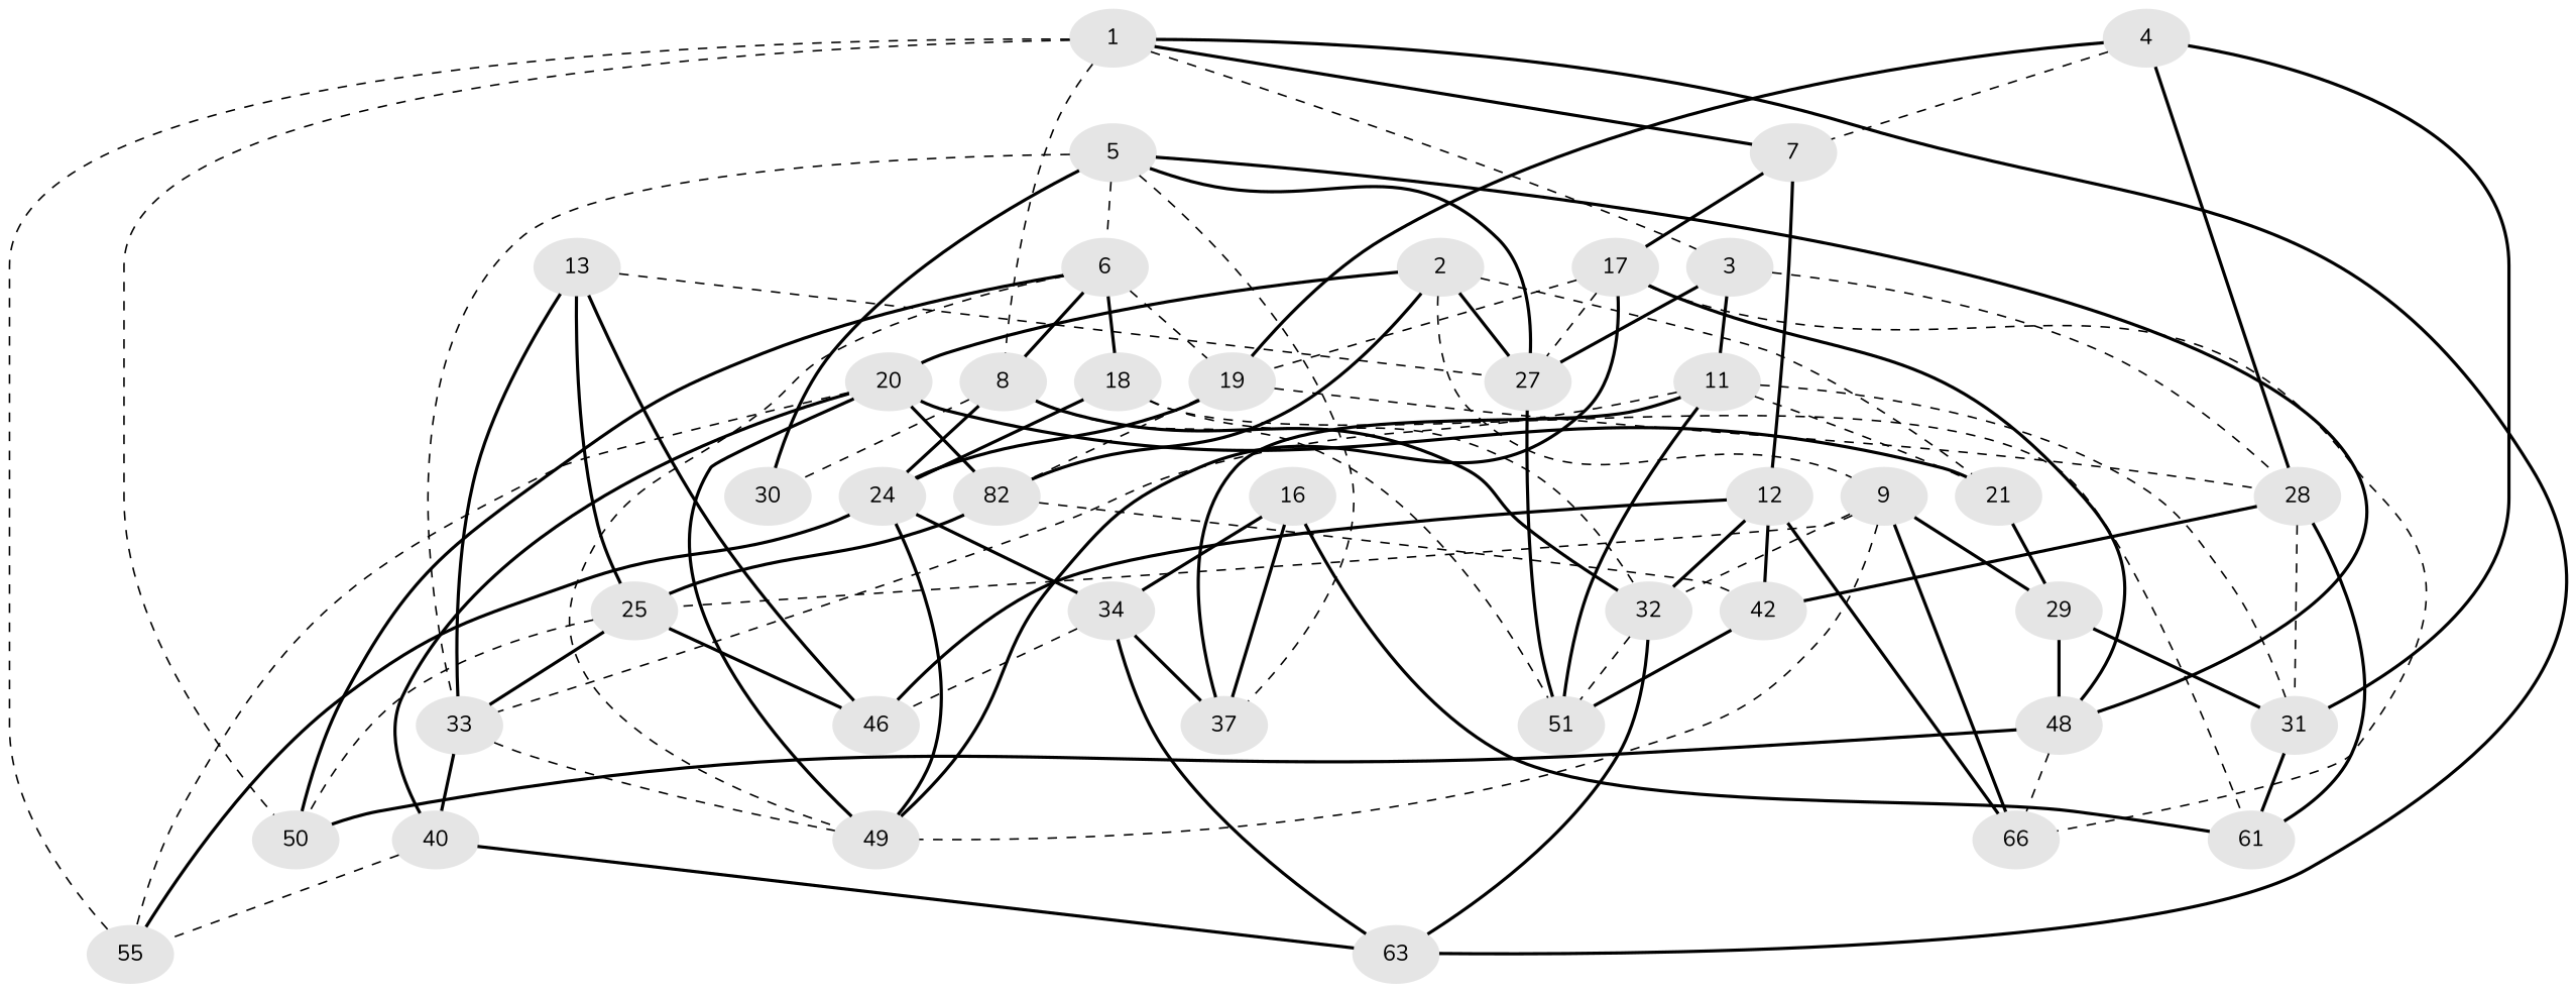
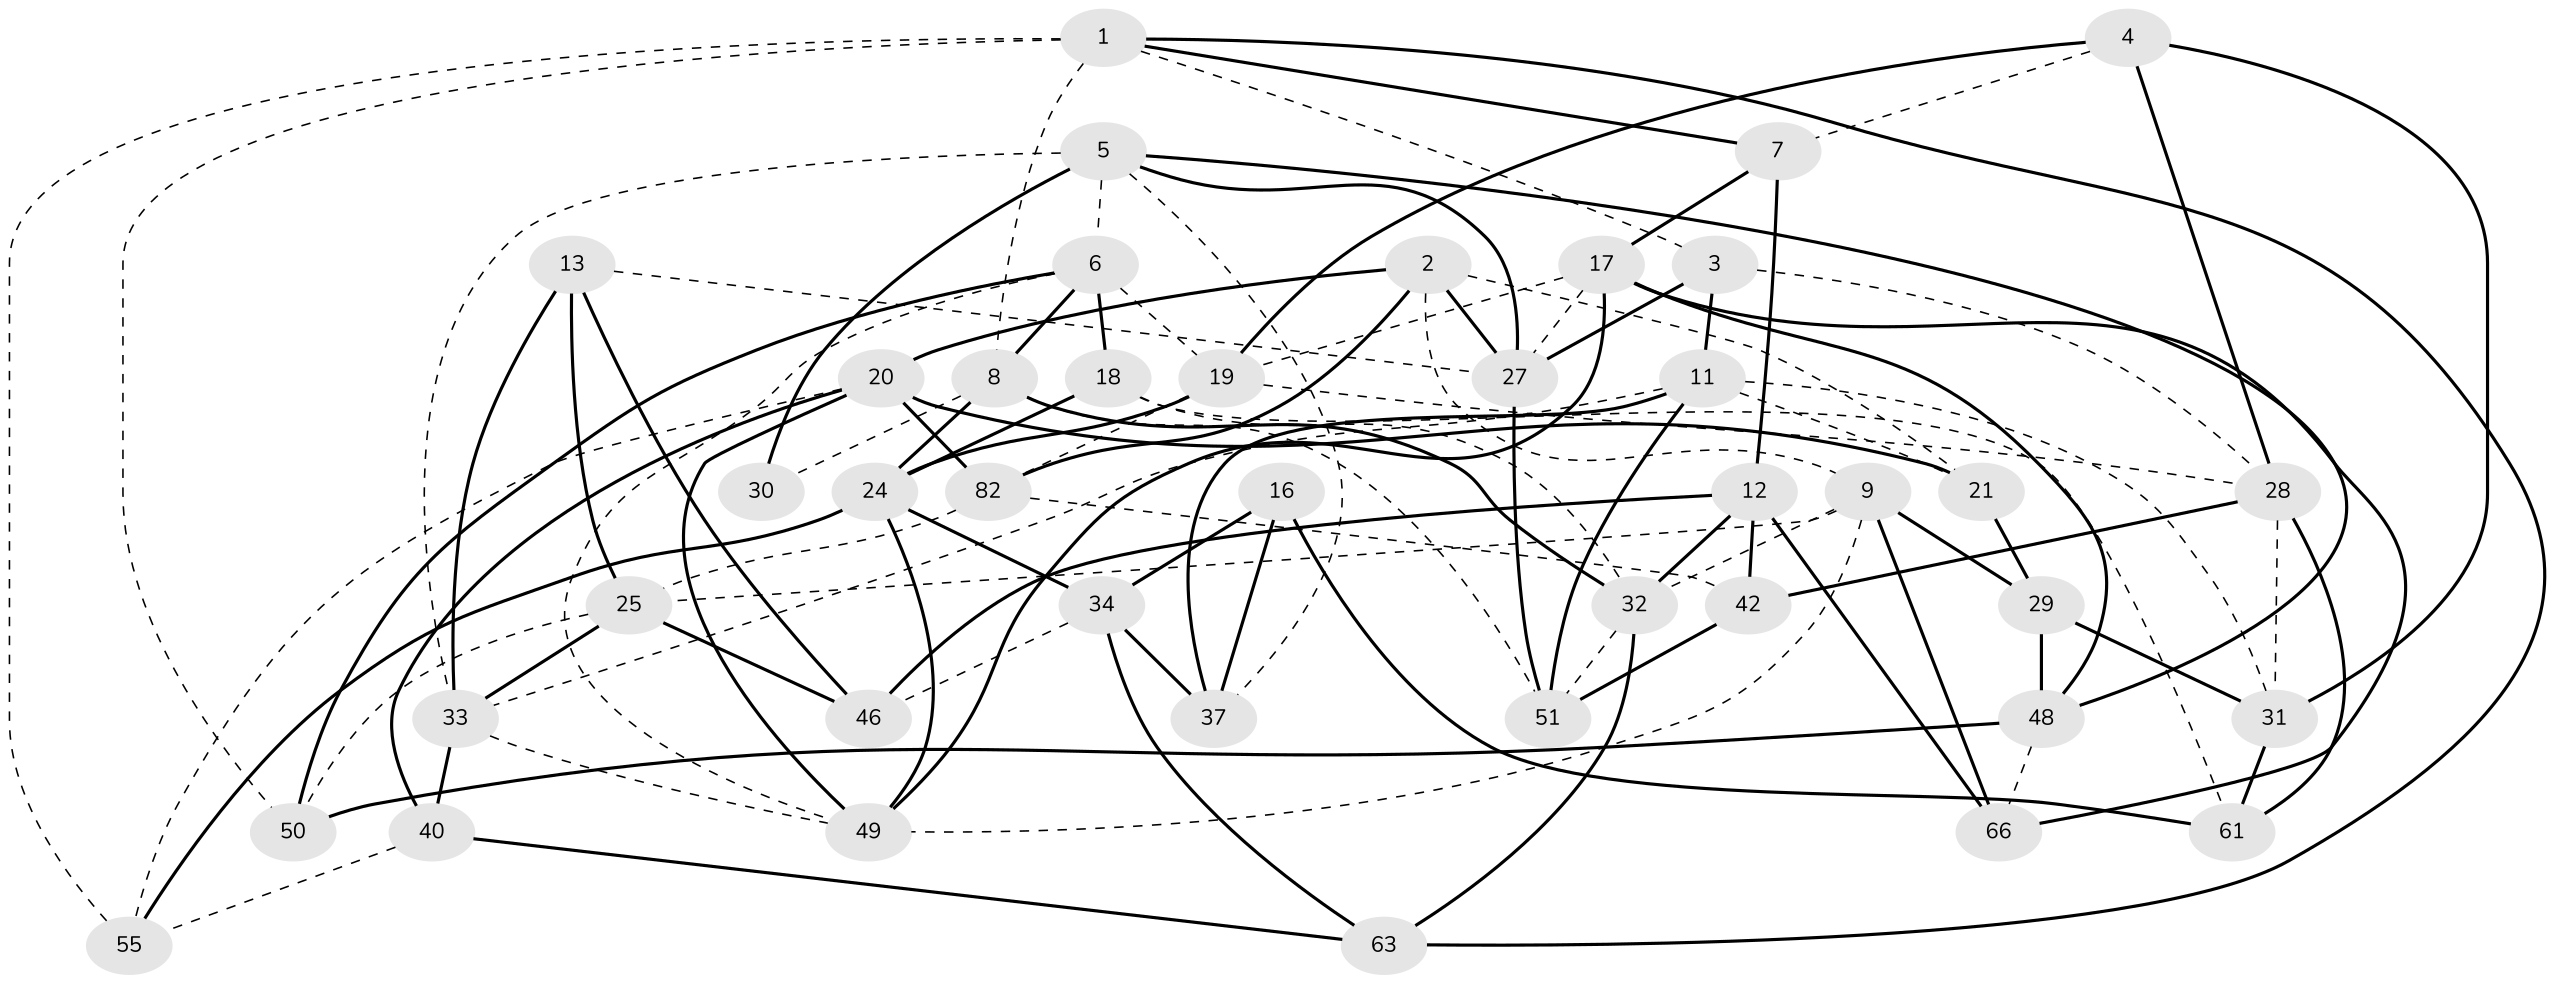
  graph {
    fontname=Nunito
    node [color=gray90 fontname=Nunito style=filled]
    edge [fontname=Nunito style=bold]
    1 [super="+10"]
    3
    7
    8 [super="+47"]
    50
    55
    63
    27 [super="+43"]
    11 [super="+39"]
    28 [super="+65"]
    12 [super="+57"]
    17 [super="+26"]
    30
    24 [super="+45"]
    32 [super="+64"]
    51 [super="+56"]
    2 [super="+58"]
    9 [super="+14"]
    20 [super="+41"]
    21
    n21 [label=82 super="+60"]
    49 [super="+59"]
    25 [super="+54"]
    29
    66
    40
    42
    31
    33 [super="+44"]
    37
    61
    4
    19 [super="+35"]
    5 [super="+15"]
    6 [super="+38"]
    48 [super="+53"]
    18
    46 [super="+62"]
    34 [super="+36"]
    13
    16 [super="+23"]
    1 -- 3 [style=dashed]
    1 -- 7
    1 -- 8 [style=dashed]
    1 -- 50 [style=dashed]
    1 -- 55 [style=dashed]
    1 -- 63
    3 -- 27
    3 -- 11
    3 -- 28 [style=dashed]
    7 -- 12
    7 -- 17
    8 -- 30 [style=dashed]
    8 -- 24
    8 -- 32
    8 -- 51 [style=dashed]
    27 -- 51
    11 -- 51
    11 -- 21 [style=dashed]
    11 -- 31 [style=dashed]
    11 -- 33 [style=dashed]
    11 -- 37
    28 -- 42
    28 -- 31 [style=dashed]
    28 -- 61
    12 -- 32
    12 -- 66
    12 -- 42
    12 -- 46 [weight=2]
    17 -- 27 [style=dashed]
    17 -- 49
-   17 -- 66 [style=dashed]
+   17 -- 66
    17 -- 19 [style=dashed]
    17 -- 48
    24 -- 55
    24 -- 49
    24 -- 34
    32 -- 63
    32 -- 51 [style=dashed]
    2 -- 27
    2 -- 9 [style=dashed]
    2 -- 20
    2 -- 21 [style=dashed]
    2 -- n21 [weight=2]
    9 -- 32 [style=dashed]
    9 -- 49 [style=dashed]
    9 -- 25 [style=dashed]
    9 -- 29
    9 -- 66
    20 -- 55 [style=dashed]
    20 -- 21
    20 -- n21
    20 -- 49
    20 -- 40
    21 -- 29
-   n21 -- 25
+   n21 -- 25 [style=dashed]
    n21 -- 42 [style=dashed]
    25 -- 50 [style=dashed]
    25 -- 33
    25 -- 46
    29 -- 31
    29 -- 48
    40 -- 55 [style=dashed]
    40 -- 63
    42 -- 51
    31 -- 61
    33 -- 49 [style=dashed]
    33 -- 40
    4 -- 7 [style=dashed]
    4 -- 28
    4 -- 31
    4 -- 19
    19 -- 28 [style=dashed]
    19 -- 24
    19 -- n21 [style=dashed]
    5 -- 27
    5 -- 30
    5 -- 33 [style=dashed]
    5 -- 37 [style=dashed]
    5 -- 6 [style=dashed]
    5 -- 48
    6 -- 8
    6 -- 50
    6 -- 49 [style=dashed]
    6 -- 19 [style=dashed]
    6 -- 18
    48 -- 50
    48 -- 66 [style=dashed]
    18 -- 24
    18 -- 32 [style=dashed]
    18 -- 61 [style=dashed]
    34 -- 63
    34 -- 37
    34 -- 46 [style=dashed]
    13 -- 27 [style=dashed]
    13 -- 25
    13 -- 33
    13 -- 46
    16 -- 37
    16 -- 61
    16 -- 34 [weight=2]
  }
